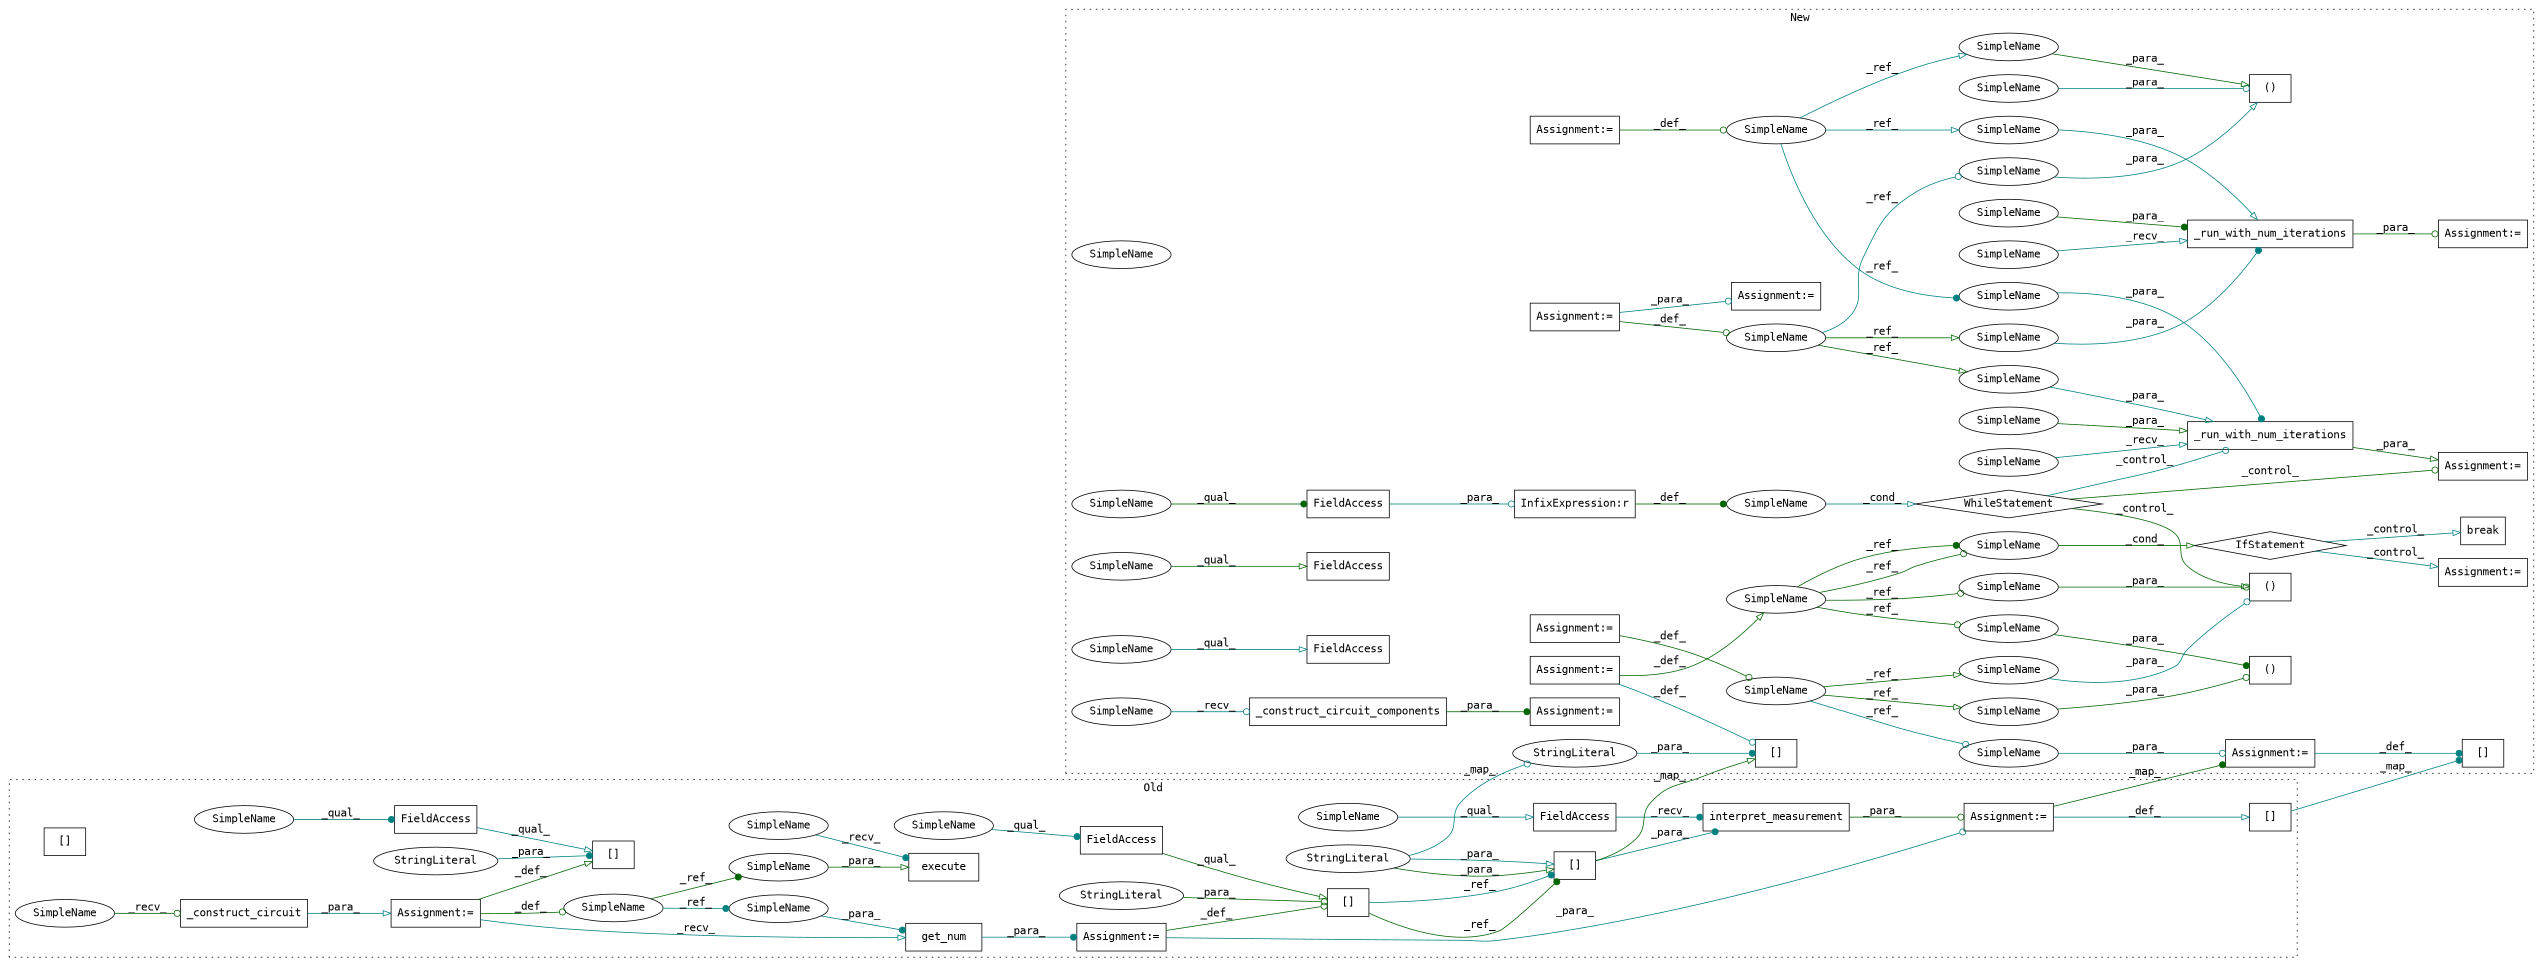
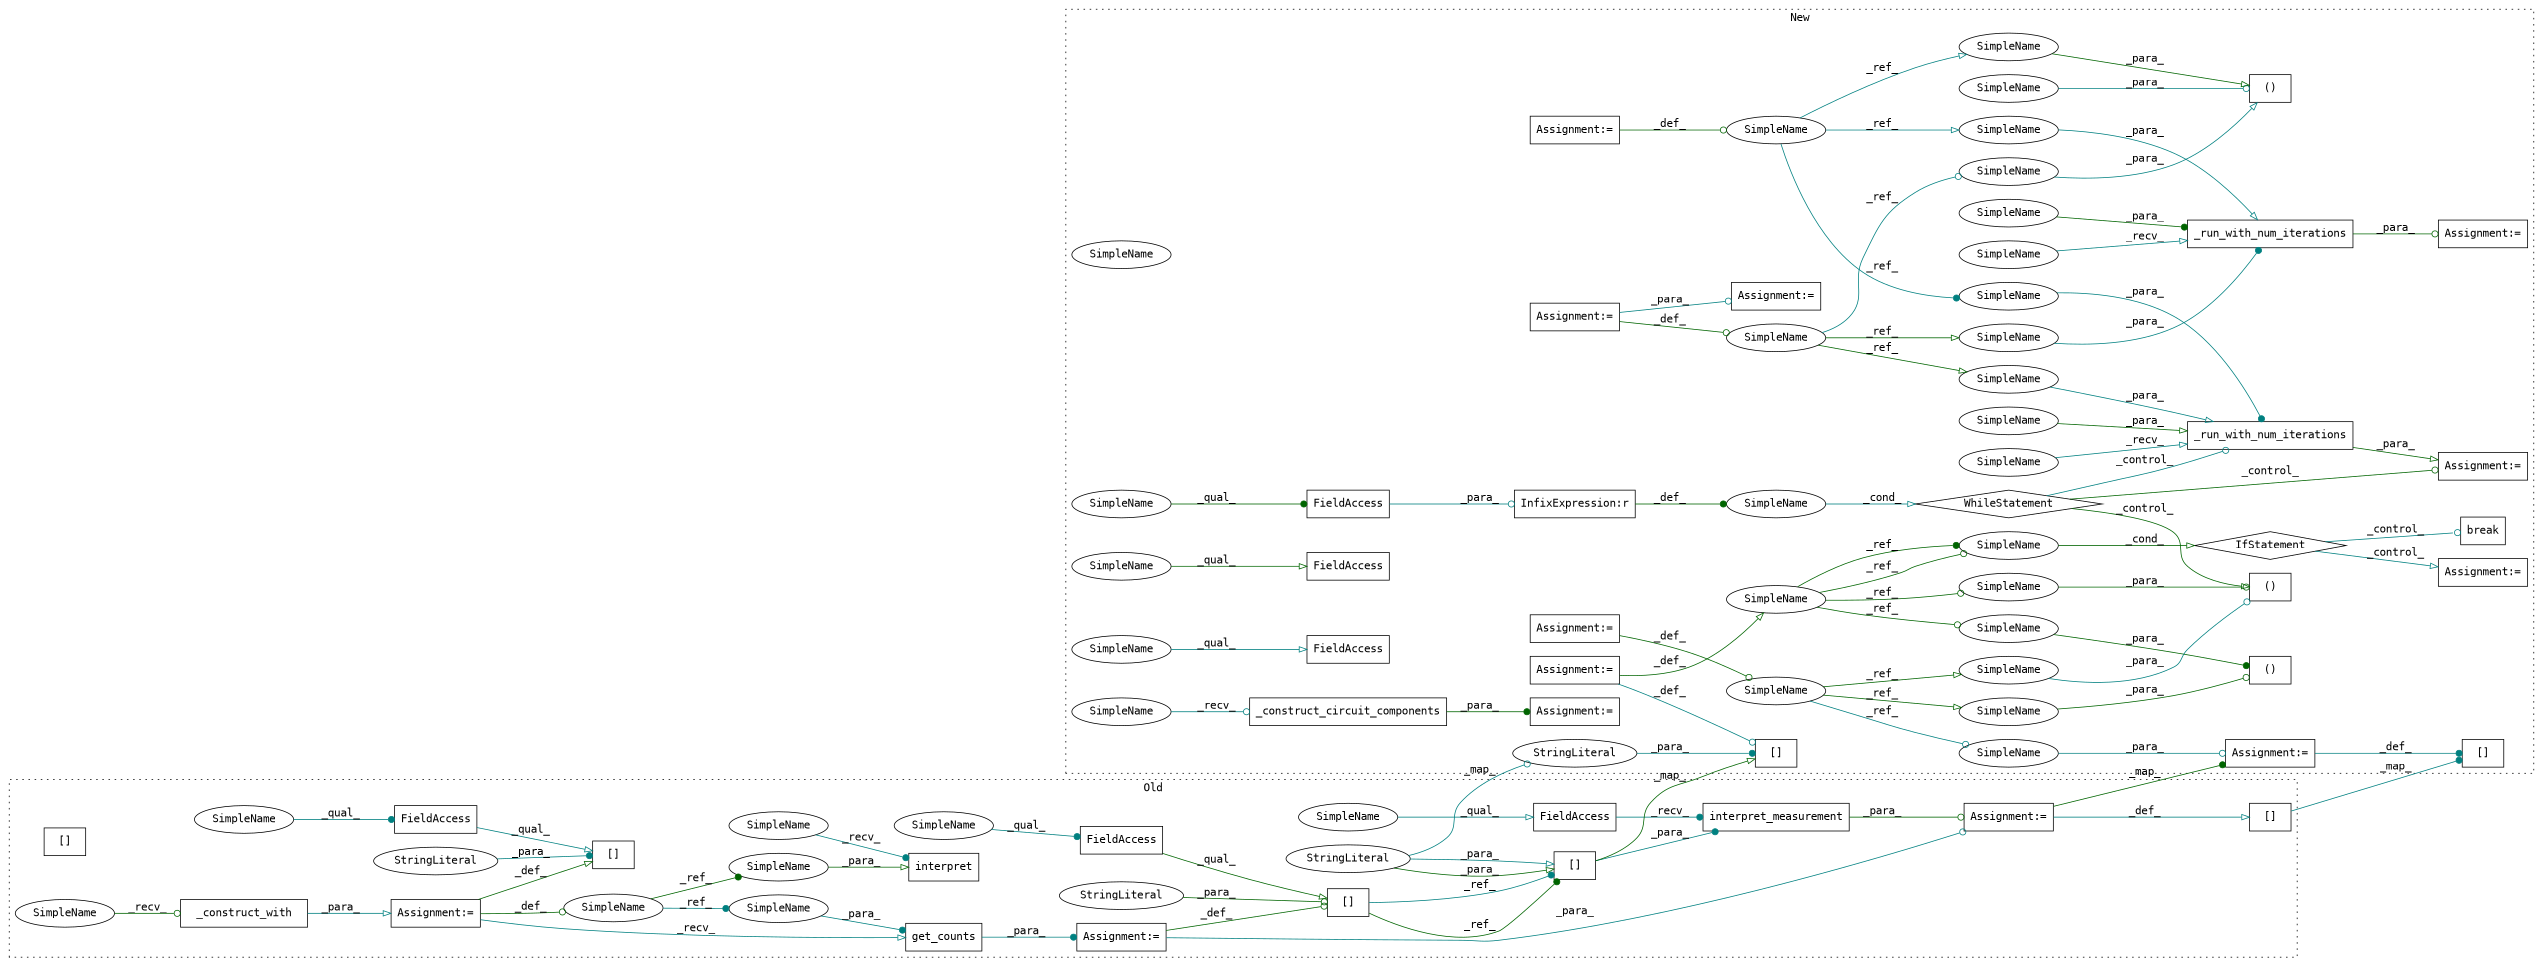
  digraph {
    fontname="DejaVu Sans Mono"
    rankdir=LR
    node [a=42 fontname="DejaVu Sans Mono" l=4 s=4245 shape=ellipse]
    edge [arrowhead=onormal color=teal fontname="DejaVu Sans Mono"]
-   n1 [a=32 l="8,1" label=execute s="4276,4286" shape=box]
-   n2 [a=32 l=20 label=_construct_circuit s=4190 shape=box]
+   n1 [a=32 l="8,1" label=interpret s="4276,4286" shape=box]
+   n2 [a=32 l=20 label=_construct_with s=4190 shape=box]
    n3 [a=2 l="10,1" label="[]" s="4216,4235" shape=box]
-   n4 [a=32 l="11,1" label=get_num s="4288,4301" shape=box]
+   n4 [a=32 l="11,1" label=get_counts s="4288,4301" shape=box]
    n5 [a=2 l="10,1" label="[]" s="4245,4269" shape=box]
    n6 [a=45 l=14 label=StringLiteral s=4255]
    n7 [a=45 l=9 label=StringLiteral s=4226]
    n8 [a=22 l=9 label=FieldAccess shape=box]
    n9 [a=32 l="22,1" label=interpret_measurement s="4341,4388" shape=box]
    n10 [a=22 l=12 label=FieldAccess s=4328 shape=box]
    n11 [a=22 l=9 label=FieldAccess s=4216 shape=box]
    n12 [a=2 l="10,1" label="[]" s="4308,4326" shape=box]
    n13 [l=2 label=SimpleName s=4182]
    n14 [a=7 l=1 label="Assignment:=" s=4270 shape=box]
    n15 [a=7 l=1 label="Assignment:=" s=4184 shape=box]
    n16 [a=2 l="10,1" label="[]" s="4363,4387" shape=box]
    n17 [a=45 l=14 label=StringLiteral s=4373]
    n18 [a=7 l=1 label="Assignment:=" s=4327 shape=box]
    n19 [label=SimpleName s=4216]
    n20 [label=SimpleName]
    n21 [label=SimpleName s=4271]
    n22 [label=SimpleName s=4328]
    n23 [label=SimpleName s=4185]
    n24 [a=2 l="10,1" label="[]" s="4363,4387" shape=box]
    n25 [l=2 label=SimpleName s=4284]
    n26 [l=2 label=SimpleName s=4299]
    n27 [a=61 l="7,2" label=WhileStatement s="6494,6553" shape=diamond]
    n28 [a=25 l="4,2" label=IfStatement s="6708,6729" shape=diamond]
    n29 [l=17 label=SimpleName s=6712]
    n30 [a=7 l=2 label="Assignment:=" s=6790 shape=box]
    n31 [a=7 l=2 label="Assignment:=" s=6614 shape=box]
    n32 [a=7 l=26 label="Assignment:=" s=5791 shape=box]
    n33 [a=7 l=2 label="Assignment:=" s=6268 shape=box]
    n34 [a=7 l=2 label="Assignment:=" s=6191 shape=box]
    n35 [a=106 l=40 label="()" s=6574 shape=box]
    n36 [a=10 l=6 label=break s=6743 shape=box]
    n37 [a=106 l=75 label="()" s=6005 shape=box]
    n38 [label=SimpleName l="" s=""]
    n39 [l=17 label=SimpleName s=5921]
    n40 [a=106 l=40 label="()" s=6228 shape=box]
    n41 [l=10 label=SimpleName s=5893]
    n42 [l=26 label=SimpleName s=5791]
    n43 [a=32 l="25,1" label=_run_with_num_iterations s="6621,6697" shape=box]
    n44 [a=32 l="25,1" label=_run_with_num_iterations s="6275,6351" shape=box]
    n45 [a=32 l=31 label=_construct_circuit_components s=6087 shape=box]
    n46 [a=27 label="InfixExpression:r" s=6524 shape=box]
    n47 [a=22 l=20 label=FieldAccess s=6193 shape=box]
    n48 [a=22 l=24 label=FieldAccess s=6528 shape=box]
    n49 [a=22 l=10 label=FieldAccess s=6128 shape=box]
    n50 [a=7 l=10 label="Assignment:=" s=5893 shape=box]
    n51 [a=2 l="10,1" label="[]" s="6904,6922" shape=box]
    n52 [a=7 l=14 label="Assignment:=" s=5948 shape=box]
    n53 [l=14 label=SimpleName s=5948]
    n54 [a=7 l=2 label="Assignment:=" s=6080 shape=box]
    n55 [a=7 l=17 label="Assignment:=" s=5921 shape=box]
    n56 [a=2 l="10,1" label="[]" s="6940,6969" shape=box]
    n57 [a=45 l=19 label=StringLiteral s=6950]
    n58 [a=7 l=1 label="Assignment:=" s=6923 shape=box]
    n59 [l=9 label=SimpleName s=6646]
    n60 [l=9 label=SimpleName s=6005]
    n61 [l=9 label=SimpleName s=6300]
    n62 [l=17 label=SimpleName s=6251]
    n63 [l=17 label=SimpleName s=6712]
    n64 [l=17 label=SimpleName s=6597]
    n65 [l=26 label=SimpleName s=6310]
    n66 [l=26 label=SimpleName s=6027]
    n67 [l=26 label=SimpleName s=6656]
    n68 [l=10 label=SimpleName s=6574]
    n69 [l=10 label=SimpleName s=6924]
    n70 [l=10 label=SimpleName s=6228]
    n71 [l=14 label=SimpleName s=6066]
    n72 [l=14 label=SimpleName s=6683]
    n73 [l=14 label=SimpleName s=6337]
    n74 [label=SimpleName s=6616]
    n75 [label=SimpleName s=6528]
    n76 [label=SimpleName s=6193]
    n77 [label=SimpleName s=6128]
    n78 [label=SimpleName s=6082]
    n79 [label=SimpleName s=6270]
    subgraph cluster_1 {
      label=Old
      style=dotted
      n1
      n2
      n3
      n4
      n5
      n6
      n7
      n8
      n9
      n10
      n11
      n12
      n13
      n14
      n15
      n16
      n17
      n18
      n19
      n20
      n21
      n22
      n23
      n24
      n25
      n26
    }
    subgraph cluster_2 {
      label=New
      style=dotted
      n27
      n28
      n29
      n30
      n31
      n32
      n33
      n34
      n35
      n36
      n37
      n38
      n39
      n40
      n41
      n42
      n43
      n44
      n45
      n46
      n47
      n48
      n49
      n50
      n51
      n52
      n53
      n54
      n55
      n56
      n57
      n58
      n59
      n60
      n61
      n62
      n63
      n64
      n65
      n66
      n67
      n68
      n69
      n70
      n71
      n72
      n73
      n74
      n75
      n76
      n77
      n78
      n79
    }
    n2 -> n15 [label=_para_]
    n4 -> n14 [arrowhead=dot label=_para_]
    n5 -> n24 [arrowhead=dot color=darkgreen label=_ref_]
    n5 -> n24 [arrowhead=dot label=_ref_]
    n6 -> n5 [arrowhead=odot color=darkgreen label=_para_]
    n7 -> n3 [arrowhead=dot label=_para_]
    n8 -> n5 [color=darkgreen label=_qual_]
    n9 -> n18 [arrowhead=odot color=darkgreen label=_para_]
    n10 -> n9 [arrowhead=dot label=_recv_]
    n11 -> n3 [label=_qual_]
    n12 -> n51 [arrowhead=dot label=_map_]
    n13 -> n25 [arrowhead=dot color=darkgreen label=_ref_]
    n13 -> n26 [arrowhead=dot label=_ref_]
    n14 -> n5 [arrowhead=odot color=darkgreen label=_def_]
    n14 -> n18 [arrowhead=odot label=_para_]
    n15 -> n3 [color=darkgreen label=_def_]
    n15 -> n4 [label=_recv_]
    n15 -> n13 [arrowhead=odot color=darkgreen label=_def_]
    n17 -> n24 [label=_para_]
    n17 -> n24 [color=darkgreen label=_para_]
    n17 -> n57 [arrowhead=odot label=_map_]
    n18 -> n12 [label=_def_]
    n18 -> n58 [arrowhead=dot color=darkgreen label=_map_]
    n19 -> n11 [arrowhead=dot label=_qual_]
    n20 -> n8 [arrowhead=dot label=_qual_]
    n21 -> n1 [arrowhead=dot label=_recv_]
    n22 -> n10 [label=_qual_]
    n23 -> n2 [arrowhead=odot color=darkgreen label=_recv_]
    n24 -> n9 [arrowhead=dot label=_para_]
    n24 -> n56 [color=darkgreen label=_map_]
    n25 -> n1 [color=darkgreen label=_para_]
    n26 -> n4 [arrowhead=dot label=_para_]
    n27 -> n31 [arrowhead=odot color=darkgreen label=_control_]
    n27 -> n35 [color=darkgreen label=_control_]
    n27 -> n43 [arrowhead=odot label=_control_]
    n28 -> n30 [label=_control_]
-   n28 -> n36 [label=_control_]
+   n28 -> n36 [arrowhead=odot label=_control_]
    n32 -> n34 [arrowhead=odot label=_para_]
    n32 -> n42 [arrowhead=odot color=darkgreen label=_def_]
    n38 -> n27 [label=_cond_]
    n39 -> n62 [arrowhead=odot color=darkgreen label=_ref_]
    n39 -> n63 [arrowhead=dot color=darkgreen label=_ref_]
    n39 -> n63 [arrowhead=odot color=darkgreen label=_ref_]
    n39 -> n64 [arrowhead=odot color=darkgreen label=_ref_]
    n41 -> n68 [color=darkgreen label=_ref_]
    n41 -> n69 [arrowhead=odot label=_ref_]
    n41 -> n70 [color=darkgreen label=_ref_]
    n42 -> n65 [color=darkgreen label=_ref_]
    n42 -> n66 [arrowhead=odot label=_ref_]
    n42 -> n67 [color=darkgreen label=_ref_]
    n43 -> n31 [color=darkgreen label=_para_]
    n44 -> n33 [arrowhead=odot color=darkgreen label=_para_]
    n45 -> n54 [arrowhead=dot color=darkgreen label=_para_]
    n46 -> n38 [arrowhead=dot color=darkgreen label=_def_]
    n48 -> n46 [arrowhead=odot label=_para_]
    n50 -> n41 [arrowhead=odot color=darkgreen label=_def_]
    n52 -> n53 [arrowhead=odot color=darkgreen label=_def_]
    n53 -> n71 [label=_ref_]
    n53 -> n72 [arrowhead=dot label=_ref_]
    n53 -> n73 [label=_ref_]
    n55 -> n39 [color=darkgreen label=_def_]
    n55 -> n56 [arrowhead=odot label=_def_]
    n57 -> n56 [arrowhead=dot label=_para_]
    n58 -> n51 [arrowhead=dot label=_def_]
    n59 -> n43 [color=darkgreen label=_para_]
    n60 -> n37 [arrowhead=odot label=_para_]
    n61 -> n44 [arrowhead=dot color=darkgreen label=_para_]
    n62 -> n40 [arrowhead=dot color=darkgreen label=_para_]
    n63 -> n28 [color=darkgreen label=_cond_]
    n64 -> n35 [arrowhead=odot color=darkgreen label=_para_]
    n65 -> n44 [arrowhead=dot label=_para_]
    n66 -> n37 [label=_para_]
    n67 -> n43 [label=_para_]
    n68 -> n35 [arrowhead=odot label=_para_]
    n69 -> n58 [arrowhead=odot label=_para_]
    n70 -> n40 [arrowhead=odot color=darkgreen label=_para_]
    n71 -> n37 [color=darkgreen label=_para_]
    n72 -> n43 [arrowhead=dot label=_para_]
    n73 -> n44 [label=_para_]
    n74 -> n43 [label=_recv_]
    n75 -> n48 [arrowhead=dot color=darkgreen label=_qual_]
    n76 -> n47 [color=darkgreen label=_qual_]
    n77 -> n49 [label=_qual_]
    n78 -> n45 [arrowhead=odot label=_recv_]
    n79 -> n44 [label=_recv_]
  }
